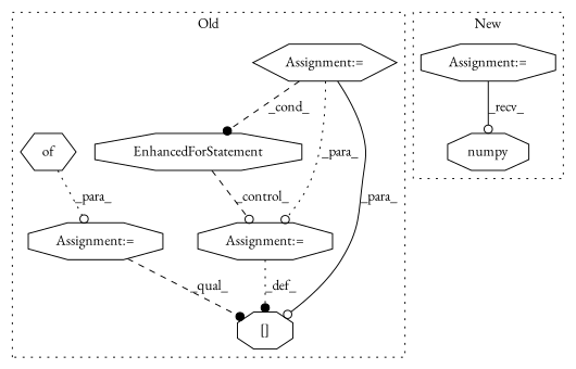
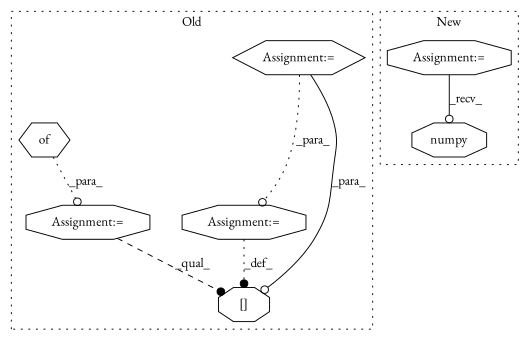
  digraph {
    fontname="EB Garamond"
    node [a=7 fontname="EB Garamond" l=1 s="1653,1741" shape=octagon]
    edge [arrowhead=odot fontname="EB Garamond" style=dashed]
-   n1 [a=70 l="57,2" label=EnhancedForStatement]
    n2 [label="Assignment:=" s=1760]
    n3 [l="57,2" label="Assignment:=" shape=hexagon]
    n4 [a=2 l="5,1" label="[]" s="1885,1898"]
    n5 [label="Assignment:=" s=1636]
    n6 [a=32 l=4 label=of s=1641 shape=hexagon]
    n7 [a=32 l=7 label=numpy s=955]
    n8 [label="Assignment:=" s=877]
    subgraph cluster_1 {
      label=Old
      style=dotted
-     n1
      n2
      n3
      n4
      n5
      n6
    }
    subgraph cluster_2 {
      label=New
      style=dotted
      n7
      n8
    }
-   n1 -> n2 [label=_control_]
    n2 -> n4 [arrowhead=dot label=_def_ style=dotted]
-   n3 -> n1 [arrowhead=dot label=_cond_]
    n3 -> n2 [label=_para_ style=dotted]
    n3 -> n4 [label=_para_ style=solid]
    n5 -> n4 [arrowhead=dot label=_qual_]
    n6 -> n5 [label=_para_ style=dotted]
    n8 -> n7 [label=_recv_ style=solid]
  }
